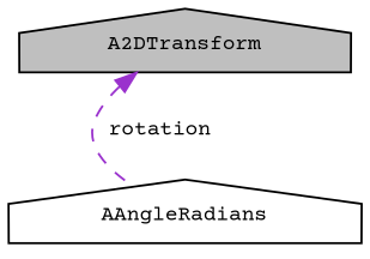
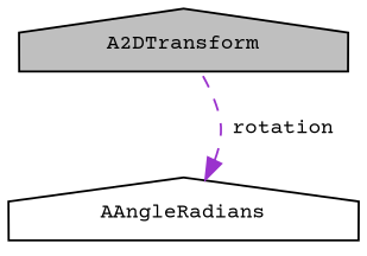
  digraph {
    fontname="Courier Prime"
    node [color=black fontname="Courier Prime" fontsize=10 shape=house style=filled]
    n1 [fillcolor=grey75 fontcolor=black height=0.2 label=A2DTransform width=0.4]
    n2 [fillcolor=white height=0.2 label=AAngleRadians width=0.4]
-   n1 -> n2 [color=darkorchid3 dir=back fontname="Courier Prime" fontsize=10 label=" rotation" labelfontname=Helvetica labelfontsize=10 style=dashed]
+   n2 -> n1 [color=darkorchid3 dir=back fontname="Courier Prime" fontsize=10 label=" rotation" labelfontname=Helvetica labelfontsize=10 style=dashed]
  }
